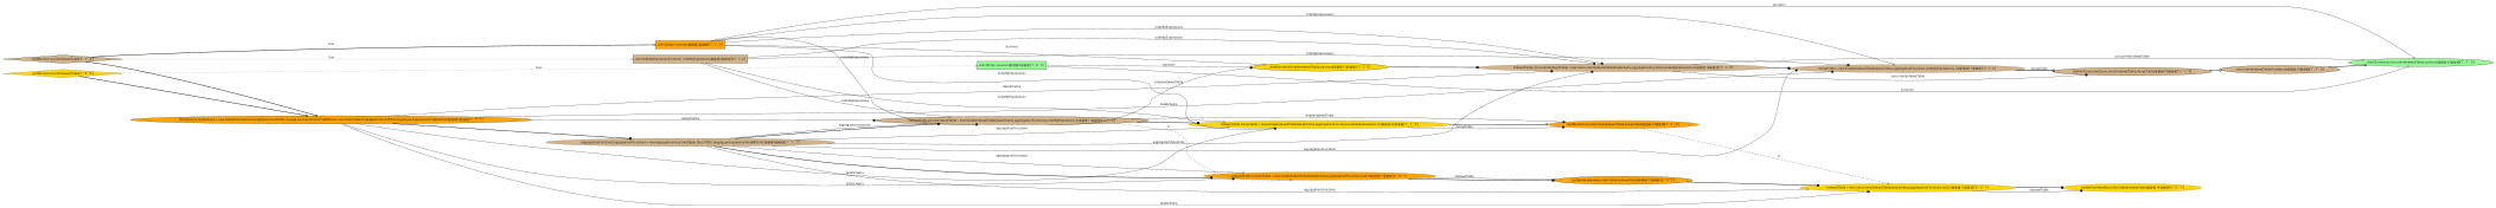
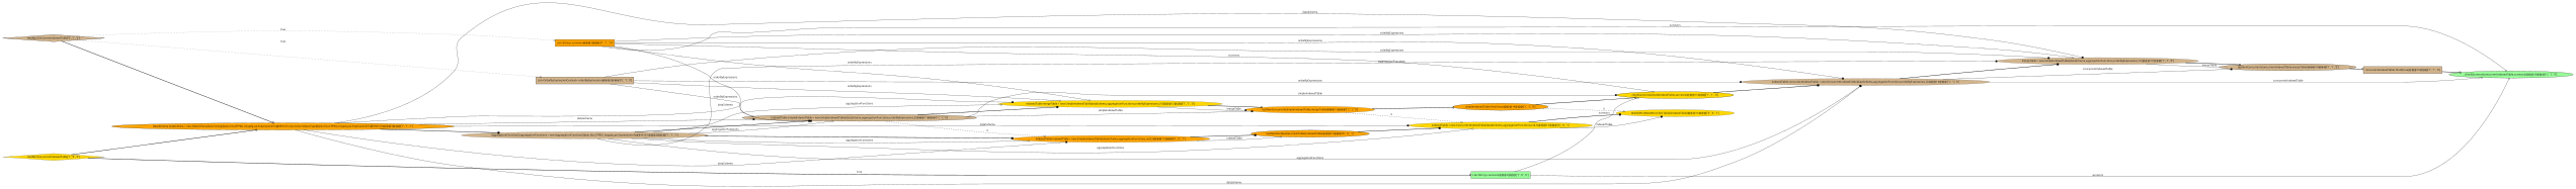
  digraph {
    fontname=Ubuntu
    rankdir=LR
    node [color=black fillcolor=tan fontname=Ubuntu shape=ellipse style=filled]
    edge [arrowhead=odot fontname=Ubuntu style=solid]
    n1 [color=gray40 fillcolor=orange label="testNonConcurrent(simpleIndexedTable,mergeTable)@@@13@@@['1', '1', '0']"]
    n2 [color=gray40 fillcolor=gold label="indexedTable = new ConcurrentIndexedTable(dataSchema,aggregationFunctions,null,5)@@@13@@@['0', '0', '1']"]
+   n3 [fillcolor=orange label="simpleIndexedTable.finish(true)@@@14@@@['1', '1', '0']"]
    n4 [color=gray40 fillcolor=gold label="testNoMoreNewRecordsInTable(indexedTable)@@@14@@@['0', '0', '1']"]
    n5 [fillcolor=gold label="checkSurvivors(simpleIndexedTable,survivors)@@@15@@@['1', '1', '0']"]
-   n6 [label="concurrentIndexedTable.finish(true)@@@19@@@['1', '1', '0']"]
+   n6 [label="concurrentIndexedTable.finish(true)@@@19@@@['1', '1', '0']" shape=box]
    n7 [fillcolor=palegreen label="checkSurvivors(concurrentIndexedTable,survivors)@@@20@@@['1', '1', '0']"]
    n8 [color=gray40 label="AggregationFunction(( aggregationFunctions = new AggregationFunction((((edu.fdu.CPPDG.tinypdg.pe.ExpressionInfo@896181@@@8@@@['1', '1', '1']"]
    n9 [color=gray40 label="IndexedTable concurrentIndexedTable = new ConcurrentIndexedTable(dataSchema,aggregationFunctions,orderByExpressions,5)@@@16@@@['1', '1', '0']"]
    n10 [color=gray40 fillcolor=gold label="IndexedTable mergeTable = new SimpleIndexedTable(dataSchema,aggregationFunctions,orderByExpressions,10)@@@12@@@['1', '1', '0']"]
    n11 [label="IndexedTable simpleIndexedTable = new SimpleIndexedTable(dataSchema,aggregationFunctions,orderByExpressions,5)@@@11@@@['1', '1', '0']"]
    n12 [color=gray40 fillcolor=orange label="IndexedTable indexedTable = new SimpleIndexedTable(dataSchema,aggregationFunctions,null,5)@@@11@@@['0', '0', '1']"]
    n13 [color=gray40 label="mergeTable = new SimpleIndexedTable(dataSchema,aggregationFunctions,orderByExpressions,10)@@@17@@@['1', '1', '0']"]
    n14 [label="testNonConcurrent(concurrentIndexedTable,mergeTable)@@@18@@@['1', '1', '0']"]
    n15 [fillcolor=orange label="testNoMoreNewRecordsInTable(indexedTable)@@@12@@@['0', '0', '1']"]
    n16 [label="testNonConcurrentIndexedTable['0', '1', '0']" shape=diamond]
    n17 [label="List<OrderByExpressionContext> orderByExpressions@@@2@@@['0', '1', '0']" shape=box]
    n18 [fillcolor=orange label="List<String> survivors@@@2@@@['1', '1', '0']" shape=box]
    n19 [fillcolor=orange label="DataSchema dataSchema = new DataSchema(new String((((edu.fdu.CPPDG.tinypdg.pe.ExpressionInfo@896163,new ColumnDataType((((edu.fdu.CPPDG.tinypdg.pe.ExpressionInfo@89616b)@@@3@@@['1', '1', '1']"]
    n20 [color=gray40 fillcolor=gold label="testNonConcurrentIndexedTable['1', '0', '0']" shape=diamond]
    n21 [fillcolor=palegreen label="List<String> survivors@@@2@@@['1', '0', '0']" shape=box]
    n1 -> n2 [label=0 style=dashed]
+   n1 -> n3 [style=bold]
    n2 -> n4 [arrowhead=box style=bold]
    n2 -> n4 [arrowhead=box label=indexedTable]
+   n3 -> n4 [label=0 style=dashed]
+   n3 -> n5 [style=bold]
    n5 -> n9 [arrowhead=box style=bold]
    n6 -> n7 [style=bold]
    n8 -> n2 [label=aggregationFunctions]
    n8 -> n9 [arrowhead=box label=aggregationFunctions]
    n8 -> n10 [label=aggregationFunctions]
    n8 -> n11 [arrowhead=box style=bold]
    n8 -> n11 [label=aggregationFunctions]
    n8 -> n12 [arrowhead=box style=bold]
    n8 -> n12 [label=aggregationFunctions]
    n8 -> n13 [arrowhead=box label=aggregationFunctions]
    n9 -> n7 [label=concurrentIndexedTable]
    n9 -> n13 [arrowhead=box style=bold]
    n9 -> n14 [arrowhead=box label=concurrentIndexedTable]
    n10 -> n1 [style=bold]
    n10 -> n1 [arrowhead=box label=mergeTable]
    n11 -> n1 [arrowhead=box label=simpleIndexedTable]
    n11 -> n5 [arrowhead=box label=simpleIndexedTable]
    n11 -> n10 [arrowhead=box style=bold]
    n11 -> n12 [label=0 style=dashed]
    n12 -> n15 [arrowhead=box style=bold]
    n12 -> n15 [label=indexedTable]
    n13 -> n14 [label=mergeTable]
    n13 -> n14 [style=bold]
    n14 -> n6 [style=bold]
    n15 -> n2 [arrowhead=box style=bold]
    n16 -> n17 [label=true style=dotted]
-   n16 -> n18 [label=true style=bold]
+   n16 -> n18 [label=true style=dotted]
    n16 -> n19 [style=bold]
    n17 -> n9 [arrowhead=box label=orderByExpressions]
    n17 -> n10 [label=orderByExpressions]
    n17 -> n11 [label=orderByExpressions]
    n17 -> n13 [arrowhead=box label=orderByExpressions]
    n18 -> n5 [label=survivors]
    n18 -> n7 [label=survivors]
    n18 -> n9 [arrowhead=box label=orderByExpressions]
    n18 -> n10 [label=orderByExpressions]
    n18 -> n11 [arrowhead=box label=orderByExpressions]
    n18 -> n13 [label=orderByExpressions]
    n19 -> n2 [arrowhead=box label=dataSchema]
    n19 -> n8 [arrowhead=box style=bold]
    n19 -> n9 [arrowhead=box label=dataSchema]
    n19 -> n10 [arrowhead=box label=dataSchema]
    n19 -> n11 [arrowhead=box label=dataSchema]
    n19 -> n12 [arrowhead=box label=dataSchema]
    n19 -> n13 [arrowhead=box label=dataSchema]
    n20 -> n19 [style=bold]
-   n20 -> n21 [label=true style=dotted]
+   n20 -> n21 [label=true style=bold]
    n21 -> n5 [label=survivors]
    n21 -> n7 [label=survivors]
  }
